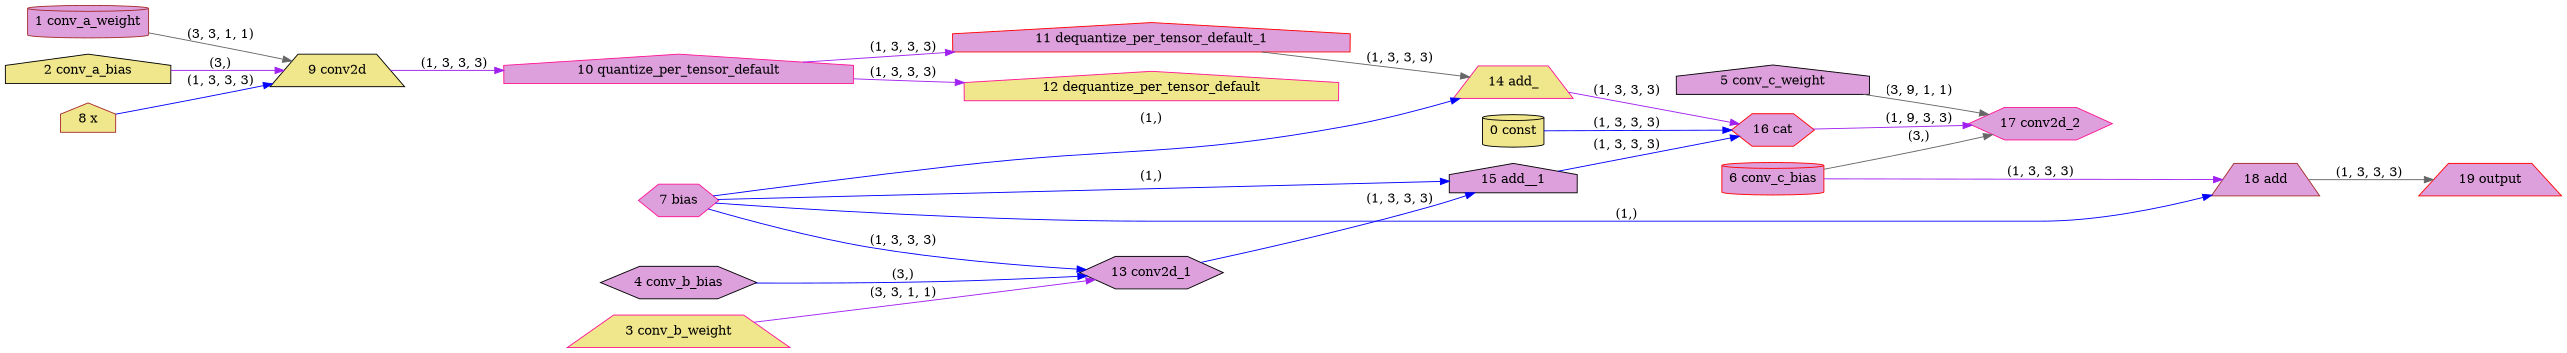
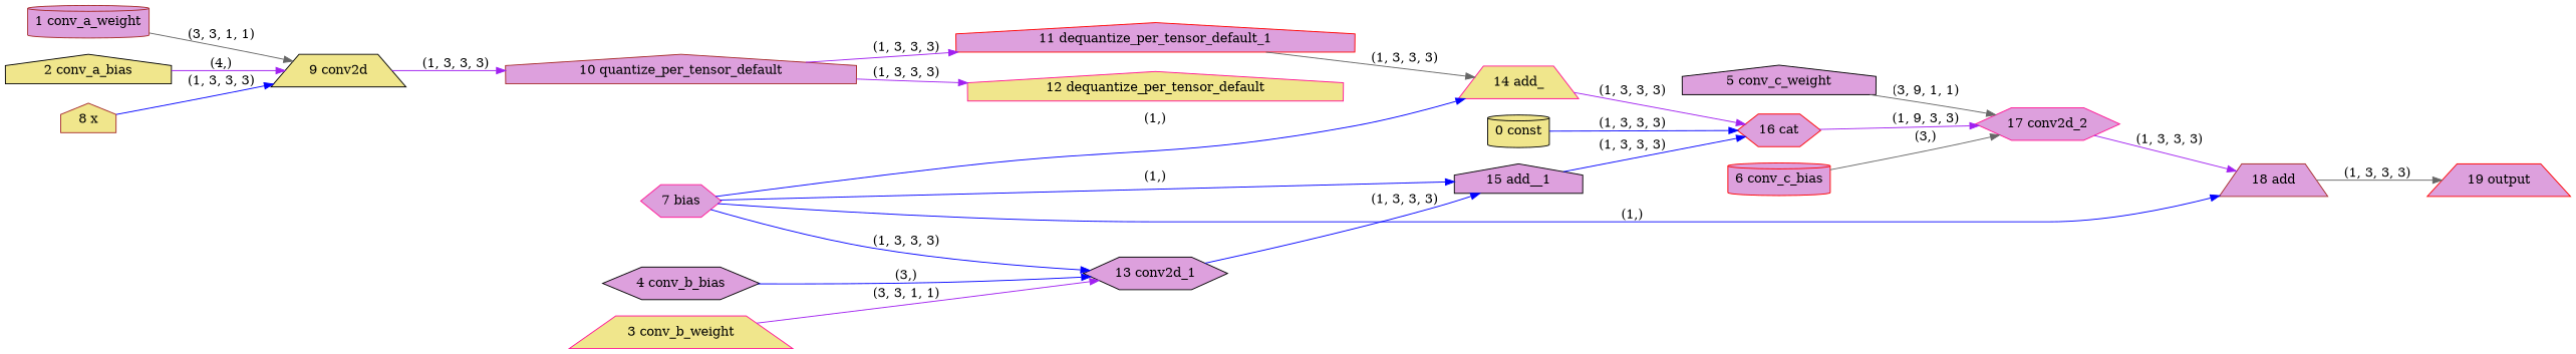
  strict digraph {
    rankdir=LR
    node [color=black fillcolor=plum shape=house style=filled type=get_attr]
    edge [color=blue style=solid]
    "0 const" [fillcolor=khaki shape=cylinder]
    "16 cat" [color=red shape=hexagon type=cat]
    "17 conv2d_2" [color=deeppink shape=hexagon type=conv2d]
    "1 conv_a_weight" [color=brown shape=cylinder]
    "9 conv2d" [fillcolor=khaki shape=trapezium type=conv2d]
-   "10 quantize_per_tensor_default" [color=deeppink type=quantize_per_tensor]
+   "10 quantize_per_tensor_default" [color=brown type=quantize_per_tensor]
    "2 conv_a_bias" [fillcolor=khaki]
    "3 conv_b_weight" [color=deeppink fillcolor=khaki shape=trapezium]
    "13 conv2d_1" [shape=hexagon type=conv2d]
    "15 add__1" [type=add_]
    "4 conv_b_bias" [shape=hexagon]
    "5 conv_c_weight"
    "18 add" [color=brown shape=trapezium type=add]
    "6 conv_c_bias" [color=red shape=cylinder]
    "7 bias" [color=deeppink shape=hexagon]
    "14 add_" [color=deeppink fillcolor=khaki shape=trapezium type=add_]
    "19 output" [color=red shape=trapezium type=output]
    "8 x" [color=brown fillcolor=khaki type=input]
    "11 dequantize_per_tensor_default_1" [color=red type=dequantize_per_tensor]
    "12 dequantize_per_tensor_default" [color=deeppink fillcolor=khaki type=dequantize_per_tensor]
    "0 const" -> "16 cat" [label="(1, 3, 3, 3)"]
    "16 cat" -> "17 conv2d_2" [color=purple label="(1, 9, 3, 3)"]
-   "6 conv_c_bias" -> "18 add" [color=purple label="(1, 3, 3, 3)"]
+   "17 conv2d_2" -> "18 add" [color=purple label="(1, 3, 3, 3)"]
    "1 conv_a_weight" -> "9 conv2d" [color=gray40 label="(3, 3, 1, 1)"]
    "9 conv2d" -> "10 quantize_per_tensor_default" [color=purple label="(1, 3, 3, 3)"]
    "10 quantize_per_tensor_default" -> "11 dequantize_per_tensor_default_1" [color=purple label="(1, 3, 3, 3)"]
    "10 quantize_per_tensor_default" -> "12 dequantize_per_tensor_default" [color=purple label="(1, 3, 3, 3)"]
-   "2 conv_a_bias" -> "9 conv2d" [color=purple label="(3,)"]
+   "2 conv_a_bias" -> "9 conv2d" [color=purple label="(4,)"]
    "3 conv_b_weight" -> "13 conv2d_1" [color=purple label="(3, 3, 1, 1)"]
    "13 conv2d_1" -> "15 add__1" [label="(1, 3, 3, 3)"]
    "15 add__1" -> "16 cat" [label="(1, 3, 3, 3)"]
    "4 conv_b_bias" -> "13 conv2d_1" [label="(3,)"]
    "5 conv_c_weight" -> "17 conv2d_2" [color=gray40 label="(3, 9, 1, 1)"]
    "18 add" -> "19 output" [color=gray40 label="(1, 3, 3, 3)"]
    "6 conv_c_bias" -> "17 conv2d_2" [color=gray40 label="(3,)"]
    "7 bias" -> "13 conv2d_1" [label="(1, 3, 3, 3)"]
    "7 bias" -> "15 add__1" [label="(1,)"]
    "7 bias" -> "18 add" [label="(1,)"]
    "7 bias" -> "14 add_" [label="(1,)"]
    "14 add_" -> "16 cat" [color=purple label="(1, 3, 3, 3)"]
    "8 x" -> "9 conv2d" [label="(1, 3, 3, 3)"]
    "11 dequantize_per_tensor_default_1" -> "14 add_" [color=gray40 label="(1, 3, 3, 3)"]
  }
